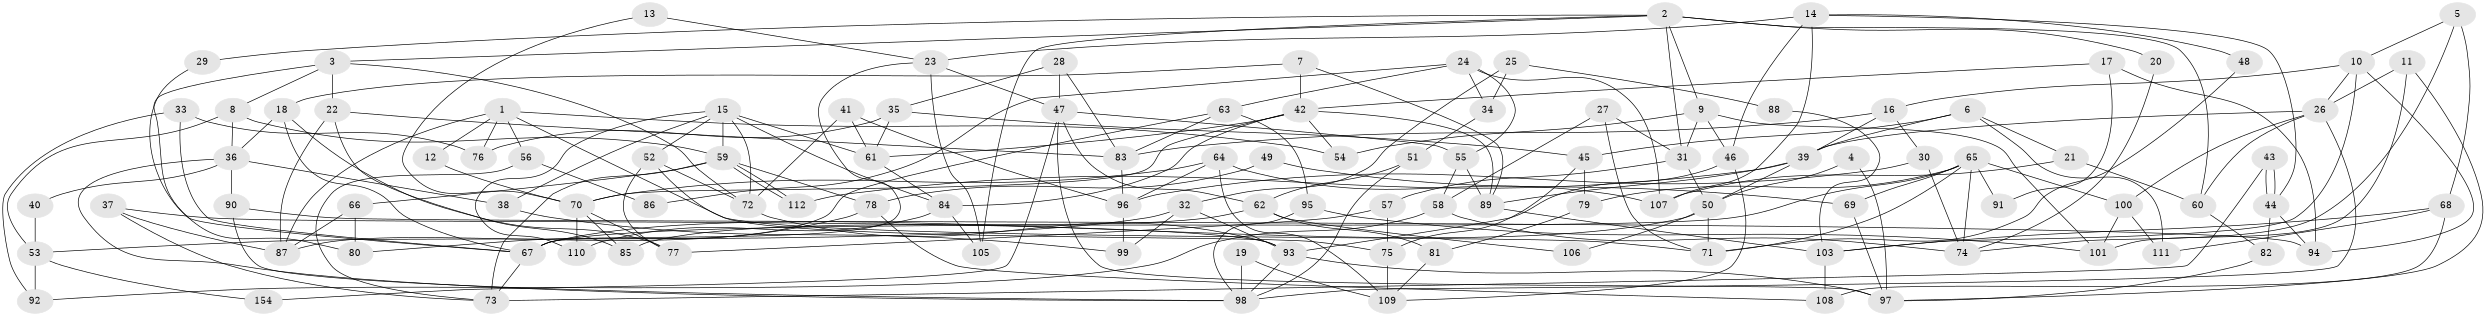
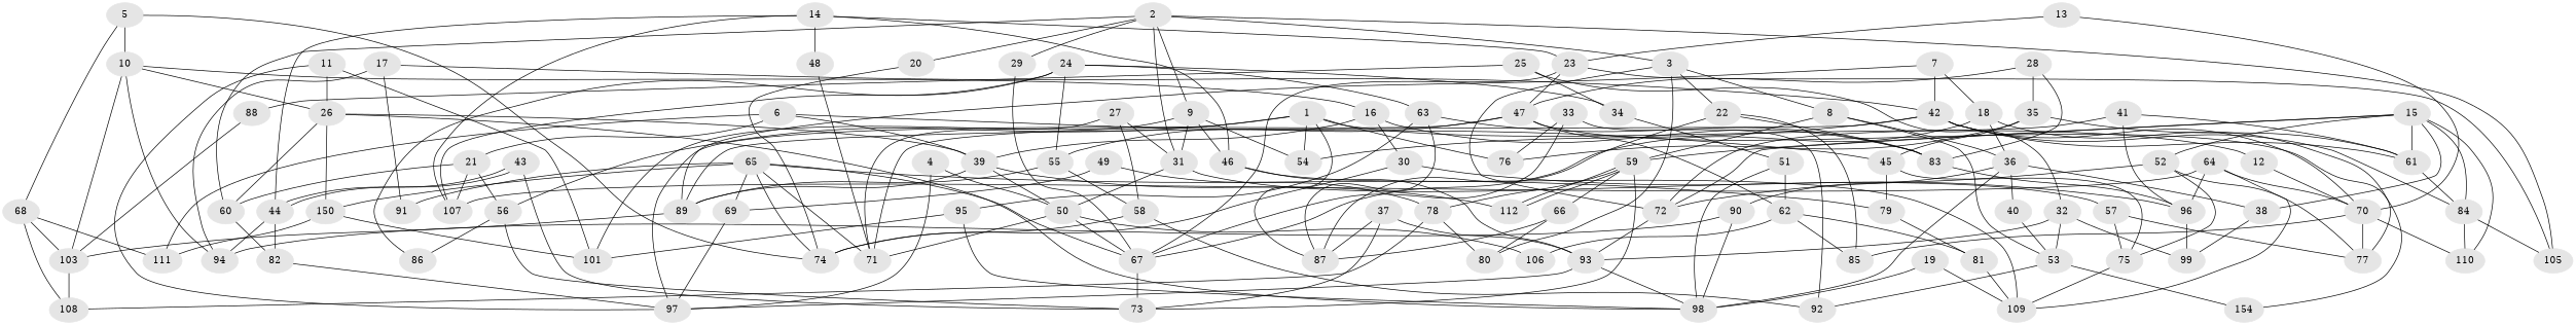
  graph {
    node [color=gray90 style=filled]
    1
    12
    54
    56
    71
    76
    87
    70
    86
    73
    2
    3
    9
    20
    29
    31
    60
    105
    8
    22
    72
    80
    46
    101
    74
    67
    50
    57
    82
    36
    53
    59
    83
    85
    93
    4
    97
    106
    5
    10
    68
    16
    26
    94
    103
    111
    108
    6
    21
    39
    45
    107
    89
    n54 [label=112]
    75
    79
    7
    18
    42
    77
    61
    84
    38
    98
    40
    90
    92
    n68 [label=154]
    78
    66
    109
    30
-   100
+   100 [label=150]
    11
    110
    13
    23
    47
    14
    44
    48
    15
    52
    99
    96
    17
    91
    19
    55
    62
    24
    34
    63
    51
    58
    95
    25
    32
    88
    27
    28
    35
    33
    69
    37
    41
    43
    81
    49
    64
    65
    1 -- 12
    1 -- 54
    1 -- 56
    1 -- 71
    1 -- 76
    1 -- 87
    12 -- 70
    56 -- 86
    56 -- 73
    70 -- 85
    70 -- 77
    70 -- 110
    2 -- 3
    2 -- 9
    2 -- 20
    2 -- 29
    2 -- 31
    2 -- 60
    2 -- 105
    3 -- 8
    3 -- 22
    3 -- 72
    3 -- 80
    9 -- 54
    9 -- 31
    9 -- 46
    9 -- 101
    20 -- 74
    29 -- 67
    31 -- 50
    31 -- 57
    60 -- 82
    8 -- 36
    8 -- 53
    8 -- 59
    22 -- 87
    22 -- 83
    22 -- 85
    72 -- 93
    46 -- 93
    46 -- 109
    67 -- 73
    50 -- 71
    50 -- 67
    50 -- 106
    57 -- 75
    57 -- 77
    82 -- 97
    36 -- 38
    36 -- 98
    36 -- 40
    36 -- 90
    53 -- 92
    53 -- n68
    59 -- 73
    59 -- n54
    59 -- n54
    59 -- 78
    59 -- 66
    83 -- 96
    93 -- 97
    93 -- 98
    4 -- 50
    4 -- 97
    5 -- 74
    5 -- 10
    5 -- 68
    10 -- 16
    10 -- 26
    10 -- 94
    10 -- 103
    68 -- 103
    68 -- 111
    68 -- 108
    16 -- 83
    16 -- 39
    16 -- 30
    26 -- 60
    26 -- 39
    26 -- 98
    26 -- 100
    103 -- 108
    6 -- 111
    6 -- 21
    6 -- 39
    6 -- 45
+   21 -- 56
    21 -- 60
    21 -- 107
    39 -- 50
    39 -- 89
    39 -- n54
    45 -- 75
    45 -- 79
    89 -- 103
    75 -- 109
    79 -- 81
    7 -- 89
    7 -- 18
    7 -- 42
    18 -- 67
    18 -- 36
    18 -- 77
    42 -- 54
    42 -- 70
    42 -- 89
    42 -- 61
    42 -- 84
    61 -- 84
    84 -- 105
    84 -- 110
    38 -- 99
    40 -- 53
    90 -- 94
    90 -- 98
    78 -- 80
    78 -- 108
    66 -- 87
    66 -- 80
    30 -- 74
    30 -- 96
    100 -- 101
    100 -- 111
    11 -- 101
    11 -- 97
    11 -- 26
    13 -- 70
    13 -- 23
    23 -- 105
    23 -- 67
    23 -- 47
    47 -- 97
    47 -- n68
    47 -- 55
    47 -- 62
    14 -- 46
    14 -- 107
    14 -- 23
    14 -- 44
    14 -- 48
    44 -- 82
    44 -- 94
    48 -- 71
    15 -- 72
    15 -- 59
    15 -- 61
    15 -- 84
    15 -- 38
    15 -- 110
    15 -- 52
    52 -- 72
    52 -- 75
    52 -- 77
    96 -- 99
    17 -- 94
    17 -- 42
    17 -- 91
    19 -- 98
    19 -- 109
    55 -- 89
    55 -- 58
    62 -- 85
    62 -- 106
    62 -- 81
    24 -- 86
    24 -- 107
    24 -- 55
    24 -- 34
    24 -- 63
    34 -- 51
    63 -- 87
    63 -- 83
    63 -- 95
    51 -- 98
    51 -- 62
    58 -- 74
    58 -- 92
    95 -- 101
    95 -- 98
    25 -- 34
    25 -- 32
    25 -- 88
    32 -- 53
    32 -- 93
    32 -- 99
    88 -- 103
    27 -- 71
    27 -- 31
    27 -- 58
    28 -- 83
    28 -- 47
    28 -- 35
    35 -- 76
    35 -- 45
    35 -- 61
    33 -- 76
    33 -- 67
    33 -- 92
    69 -- 97
    37 -- 87
    37 -- 73
    37 -- 93
    41 -- 72
    41 -- 61
    41 -- 96
    43 -- 73
    43 -- 44
    43 -- 44
    81 -- 109
    49 -- 78
    49 -- 69
    64 -- 70
    64 -- 107
    64 -- 109
    64 -- 96
    65 -- 71
    65 -- 74
    65 -- 67
    65 -- 79
    65 -- 100
    65 -- 91
    65 -- 69
  }
